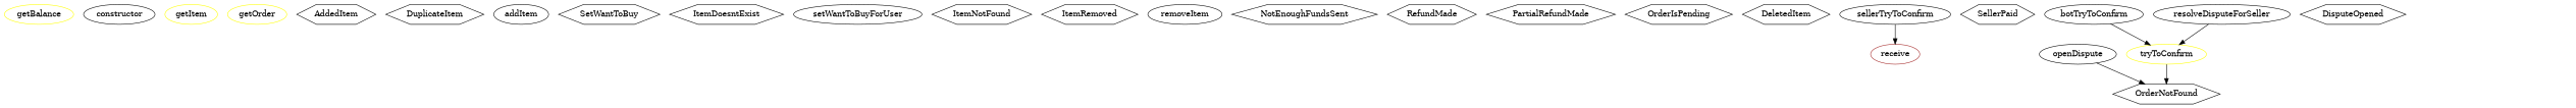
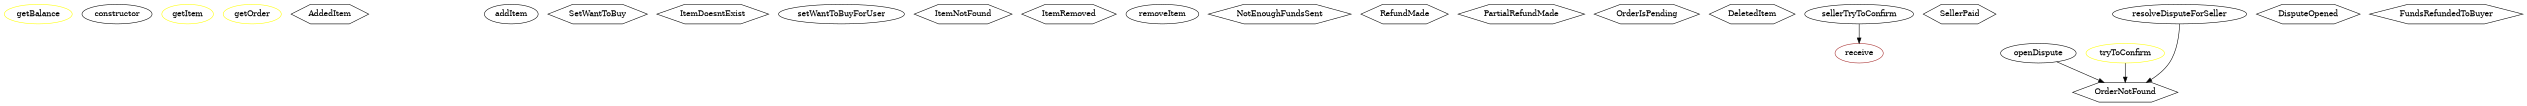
  strict digraph {
    node [shape=hexagon]
    getBalance [color=yellow shape=""]
    constructor [shape=""]
    getItem [color=yellow shape=""]
    getOrder [color=yellow shape=""]
    AddedItem
-   DuplicateItem
    addItem [shape=""]
    SetWantToBuy
    ItemDoesntExist
    setWantToBuyForUser [shape=""]
    ItemNotFound
    ItemRemoved
    removeItem [shape=""]
    NotEnoughFundsSent
    RefundMade
    PartialRefundMade
    OrderIsPending
    DeletedItem
    receive [color=brown shape=""]
    SellerPaid
    tryToConfirm [color=yellow shape=""]
    OrderNotFound
    sellerTryToConfirm [shape=""]
-   botTryToConfirm [shape=""]
    DisputeOpened
    openDispute [shape=""]
+   FundsRefundedToBuyer
    resolveDisputeForSeller [shape=""]
    tryToConfirm -> OrderNotFound
    sellerTryToConfirm -> receive
-   botTryToConfirm -> tryToConfirm
    openDispute -> OrderNotFound
-   resolveDisputeForSeller -> tryToConfirm
+   resolveDisputeForSeller -> OrderNotFound
  }
